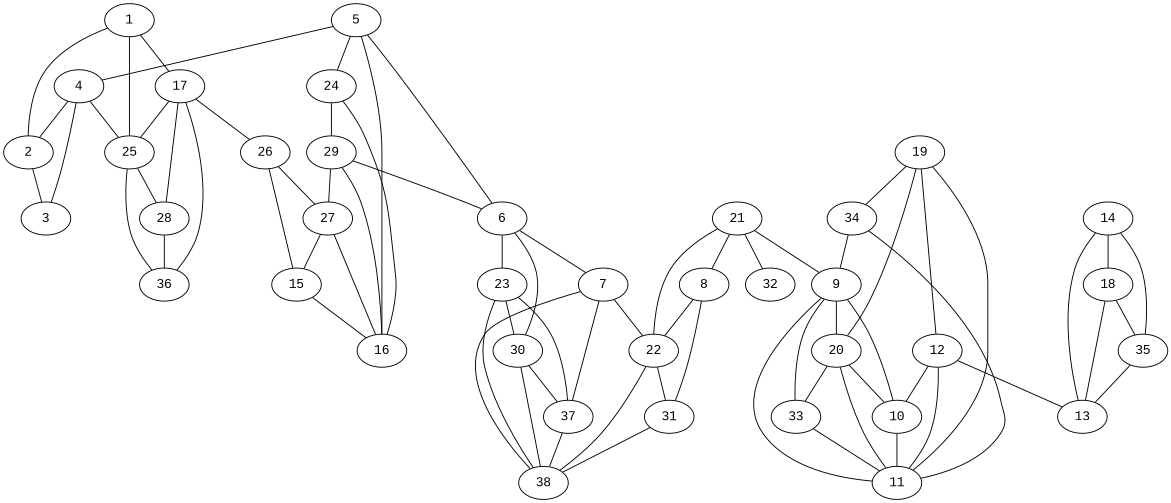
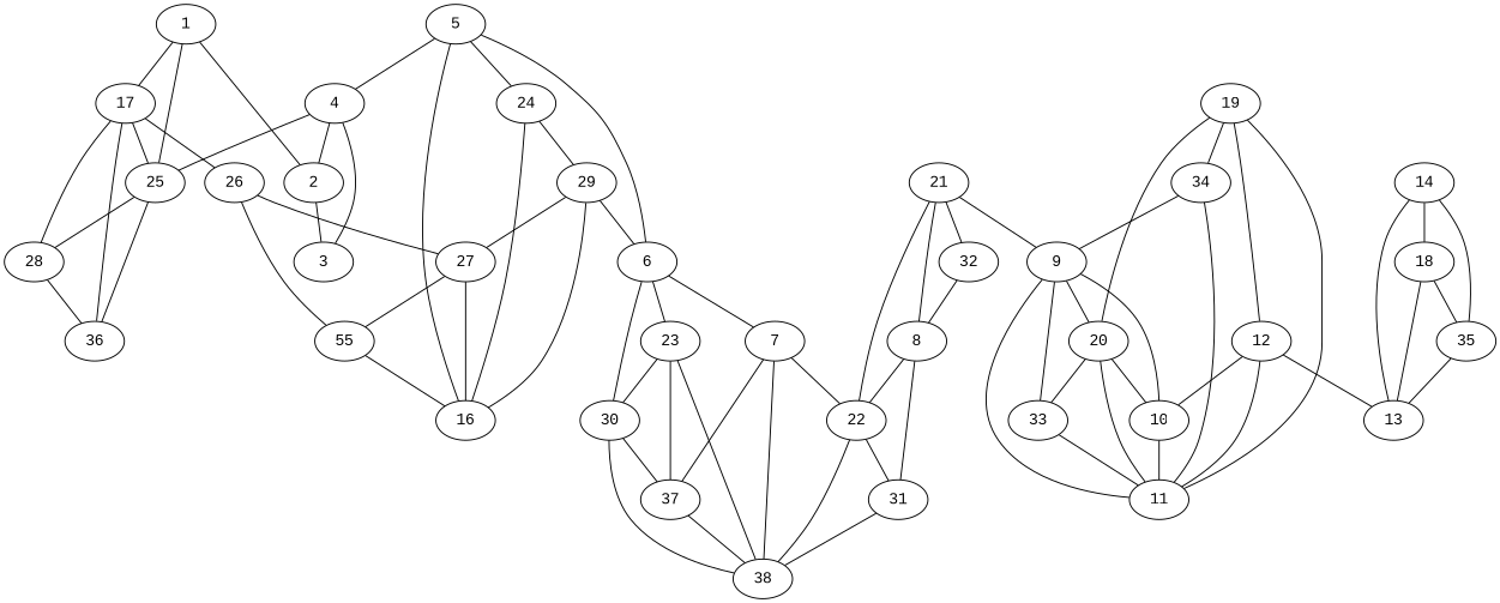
  graph {
    fontname="Liberation Mono"
    node [aaLength=3 fontname="Liberation Mono" sequence=LIFPLFIS type=1]
    edge [distance0=0.0 fontname="Liberation Mono" frequency=1 type0=2]
    1 [aaLength=5 sequence=EISSV type=0]
    2 [aaLength=5 sequence=LAGGY type=0]
    17 [aaLength=8]
    25 [aaLength=8]
    3 [aaLength=5 sequence=PLLRQ type=0]
    26 [sequence=FTE]
    28 [aaLength=8]
-   15 [sequence=FTE]
+   15 [sequence=FTE label=55]
    27 [sequence=NRI]
    4 [sequence=TKN type=0]
    36 [aaLength=8]
    5 [aaLength=12 sequence=RLKDYLKPLVAK type=0]
    6 [aaLength=9 sequence=GIKFIREYF type=0]
    16 [sequence=NRI]
    24 [aaLength=7 sequence=SVILFGV]
    7 [aaLength=20 sequence=NRERSVSRLAAVAVNYAKAG type=0]
    23 [aaLength=6 sequence=YIICDV]
    30 [aaLength=6 sequence=YIICDV]
    29 [aaLength=7 sequence=SVILFGV]
    22 [aaLength=4 sequence=CVAP]
    37 [aaLength=2 sequence=LY]
    38 [sequence=GTI]
    31 [aaLength=4 sequence=CVAP]
    8 [aaLength=13 sequence=GRIRDIKRGLINA type=0]
    9 [aaLength=13 sequence=GLARRALERDMSE type=0]
    20 [aaLength=5 sequence=GIIVK]
    11 [aaLength=12 sequence=YLDIMRDASEIC type=0]
    33 [aaLength=5 sequence=GIIVK]
    10 [sequence=STF type=0]
    12 [aaLength=14 sequence=VSGEYAMLHAAAEK type=0]
    13 [aaLength=17 sequence=DLKTIAFESHQGFLRAG type=0]
    14 [aaLength=9 sequence=LAPEFLDWL type=0]
    18 [sequence=LII]
    35 [sequence=LII]
    19 [aaLength=4 sequence=ICAY]
    34 [aaLength=4 sequence=ICAY]
    21 [aaLength=8 sequence=FVLSYAAK]
    32 [aaLength=8 sequence=FVLSYAAK]
    1 -- 2 [distance0=12.75571 type0=1]
    1 -- 17 [distance0=30.05367 type0=3]
    1 -- 25 [distance0=20.86889]
    2 -- 3 [distance0=8.843793 distance1=2.0 frequency=2 type0=1 type1=4]
    17 -- 25 [type0=1]
    17 -- 26 [distance0=5.0 type0=4]
    25 -- 28
    26 -- 15 [type0=5]
    26 -- 27 [distance0=10.0 type0=3]
    28 -- 17 [distance1=0.0 frequency=2 type0=1 type1=5]
    28 -- 36 [type0=3]
    15 -- 16 [distance0=10.0]
    27 -- 15 [distance0=10.0]
    27 -- 16 [type0=5]
    4 -- 2 [distance0=23.36454]
    4 -- 25 [distance0=1.0 type0=4]
    4 -- 3 [distance0=14.82064 type0=1]
    36 -- 17 [type0=1]
    36 -- 25
    5 -- 4 [distance0=34.55486 type0=1]
    5 -- 6 [distance0=45.38811]
    5 -- 16 [distance0=45.79019 type0=3]
    5 -- 24 [distance0=3.0 type0=4]
    6 -- 7 [distance0=43.76432 type0=3]
    6 -- 23 [distance0=42.72922 distance1=3.0 frequency=2 type0=1 type1=4]
    6 -- 30 [distance0=42.72922]
    24 -- 16 [distance0=10.0]
    24 -- 29 [distance1=0.0 frequency=2 type0=1 type1=5]
    7 -- 22 [distance0=30.97291 distance1=2.0 frequency=2 type0=3 type1=4]
    7 -- 37 [distance0=22.89806]
    7 -- 38 [distance0=22.0073 type0=1]
    23 -- 30 [distance1=0.0 frequency=2 type0=1 type1=5]
    23 -- 37 [distance0=19.0]
    23 -- 38 [distance0=23.0 type0=3]
    30 -- 37 [distance0=19.0 distance1=13.0 frequency=2 type1=4]
    30 -- 38 [distance0=23.0 type0=3]
    29 -- 27 [distance0=21.0 type0=3]
    29 -- 6 [distance0=23.0 type0=4]
    29 -- 16 [distance0=21.0]
    22 -- 38 [distance0=25.0 type0=3]
    22 -- 31 [distance1=0.0 frequency=2 type0=1 type1=5]
    37 -- 38 [distance0=4.0 distance1=2.0 frequency=2 type0=1 type1=4]
    31 -- 38 [distance0=25.0 type0=3]
    8 -- 22 [distance0=19.3966 type0=1]
    8 -- 31 [distance0=19.3966]
    9 -- 20 [distance0=21.91447 type0=1]
    9 -- 11 [distance0=25.23469 type0=3]
    9 -- 33 [distance0=21.91447 distance1=3.0 frequency=2 type1=4]
    20 -- 33 [type0=1]
    20 -- 10 [distance0=1.0 type0=4]
    11 -- 20 [distance0=20.09736]
    33 -- 11 [distance0=20.09736]
    10 -- 9 [distance0=26.09902]
    10 -- 11 [distance0=11.54372 distance1=0.0 frequency=2 type0=1 type1=5]
    12 -- 11 [distance0=30.80131 type0=3]
    12 -- 10 [distance0=26.56416]
    12 -- 13 [distance0=20.25887 distance1=3.0 frequency=2 type0=1 type1=4]
    14 -- 13 [distance0=26.74532 type0=1]
    14 -- 18 [distance0=39.77251]
    14 -- 35 [distance0=39.77251 type0=3]
    18 -- 13 [distance0=36.93663]
    18 -- 35 [type0=1]
    35 -- 13 [distance0=36.93663]
    19 -- 20 [distance0=25.0 type0=3]
    19 -- 11 [distance0=24.06042]
    19 -- 12 [distance0=1.0 type0=4]
    19 -- 34 [type0=1]
    34 -- 9 [distance0=25.0 type0=3]
    34 -- 11 [distance0=24.06042]
    21 -- 22 [distance0=28.0 type0=3]
    21 -- 8 [distance0=25.61695]
    21 -- 9 [distance0=32.0 type0=4]
    21 -- 32 [type0=1]
+   32 -- 8 [distance0=25.61695]
  }
